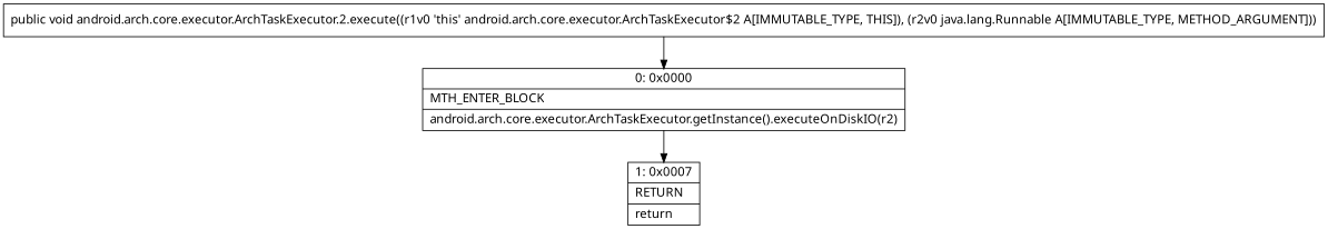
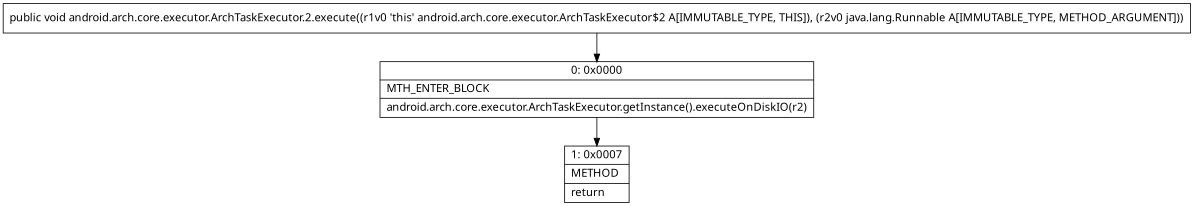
  digraph {
    fontname="Noto Sans"
    node [shape=record fontname="Noto Sans"]
    edge [fontname="Noto Sans"]
    n1 [label="{0\:\ 0x0000|MTH_ENTER_BLOCK\l|android.arch.core.executor.ArchTaskExecutor.getInstance().executeOnDiskIO(r2)\l}"]
-   n2 [label="{1\:\ 0x0007|RETURN\l|return\l}"]
+   n2 [label="{1\:\ 0x0007|METHOD\l|return\l}"]
    n3 [label="{public void android.arch.core.executor.ArchTaskExecutor.2.execute((r1v0 'this' android.arch.core.executor.ArchTaskExecutor$2 A[IMMUTABLE_TYPE, THIS]), (r2v0 java.lang.Runnable A[IMMUTABLE_TYPE, METHOD_ARGUMENT])) }"]
    n1 -> n2
    n3 -> n1
  }
